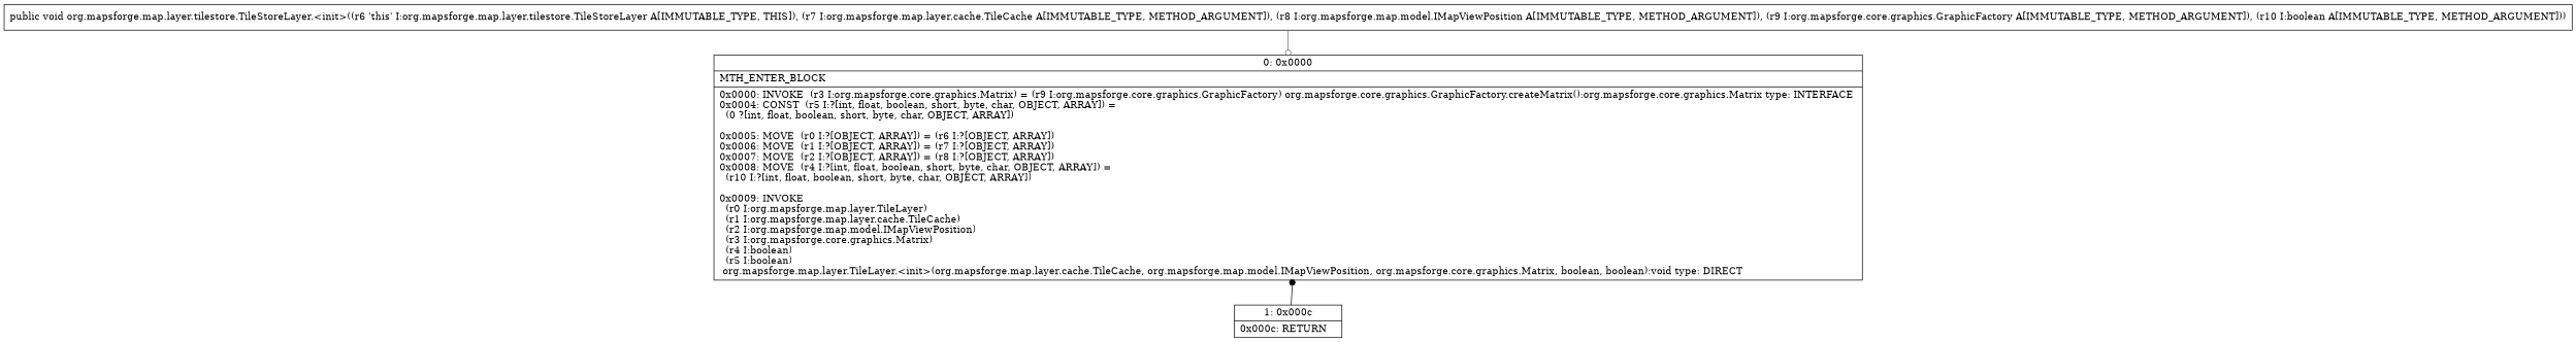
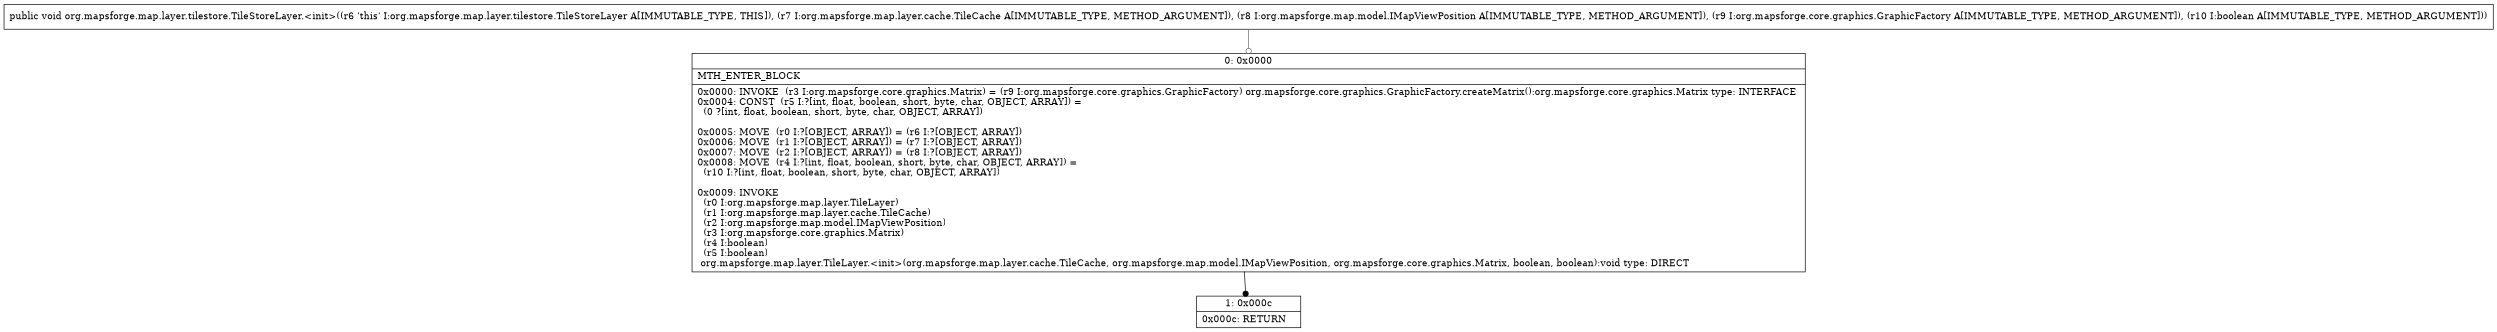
  digraph {
    node [shape=record]
    n1 [label="{0\:\ 0x0000|MTH_ENTER_BLOCK\l|0x0000: INVOKE  (r3 I:org.mapsforge.core.graphics.Matrix) = (r9 I:org.mapsforge.core.graphics.GraphicFactory) org.mapsforge.core.graphics.GraphicFactory.createMatrix():org.mapsforge.core.graphics.Matrix type: INTERFACE \l0x0004: CONST  (r5 I:?[int, float, boolean, short, byte, char, OBJECT, ARRAY]) = \l  (0 ?[int, float, boolean, short, byte, char, OBJECT, ARRAY])\l \l0x0005: MOVE  (r0 I:?[OBJECT, ARRAY]) = (r6 I:?[OBJECT, ARRAY]) \l0x0006: MOVE  (r1 I:?[OBJECT, ARRAY]) = (r7 I:?[OBJECT, ARRAY]) \l0x0007: MOVE  (r2 I:?[OBJECT, ARRAY]) = (r8 I:?[OBJECT, ARRAY]) \l0x0008: MOVE  (r4 I:?[int, float, boolean, short, byte, char, OBJECT, ARRAY]) = \l  (r10 I:?[int, float, boolean, short, byte, char, OBJECT, ARRAY])\l \l0x0009: INVOKE  \l  (r0 I:org.mapsforge.map.layer.TileLayer)\l  (r1 I:org.mapsforge.map.layer.cache.TileCache)\l  (r2 I:org.mapsforge.map.model.IMapViewPosition)\l  (r3 I:org.mapsforge.core.graphics.Matrix)\l  (r4 I:boolean)\l  (r5 I:boolean)\l org.mapsforge.map.layer.TileLayer.\<init\>(org.mapsforge.map.layer.cache.TileCache, org.mapsforge.map.model.IMapViewPosition, org.mapsforge.core.graphics.Matrix, boolean, boolean):void type: DIRECT \l}"]
    n2 [label="{1\:\ 0x000c|0x000c: RETURN   \l}"]
    n3 [label="{public void org.mapsforge.map.layer.tilestore.TileStoreLayer.\<init\>((r6 'this' I:org.mapsforge.map.layer.tilestore.TileStoreLayer A[IMMUTABLE_TYPE, THIS]), (r7 I:org.mapsforge.map.layer.cache.TileCache A[IMMUTABLE_TYPE, METHOD_ARGUMENT]), (r8 I:org.mapsforge.map.model.IMapViewPosition A[IMMUTABLE_TYPE, METHOD_ARGUMENT]), (r9 I:org.mapsforge.core.graphics.GraphicFactory A[IMMUTABLE_TYPE, METHOD_ARGUMENT]), (r10 I:boolean A[IMMUTABLE_TYPE, METHOD_ARGUMENT])) }"]
-   n2 -> n1 [color=black arrowhead=dot]
+   n1 -> n2 [color=black arrowhead=dot]
    n3 -> n1 [color=gray40 arrowhead=odot]
  }
